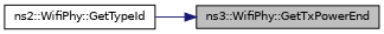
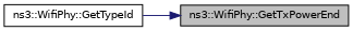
  digraph {
    rankdir=RL
    fontname="DejaVu Sans"
    node [color=black fontname="DejaVu Sans" fontsize=10 shape=record style=filled]
    n1 [fillcolor=grey75 fontcolor=black height=0.2 label="ns3::WifiPhy::GetTxPowerEnd" width=0.4]
-   n2 [fillcolor=white height=0.2 label="ns2::WifiPhy::GetTypeId" width=0.4]
+   n2 [fillcolor=white height=0.2 label="ns3::WifiPhy::GetTypeId" width=0.4]
    n1 -> n2 [color=midnightblue dir=back fontname="DejaVu Sans" fontsize=10 labelfontname=Helvetica labelfontsize=10 style=solid]
  }
